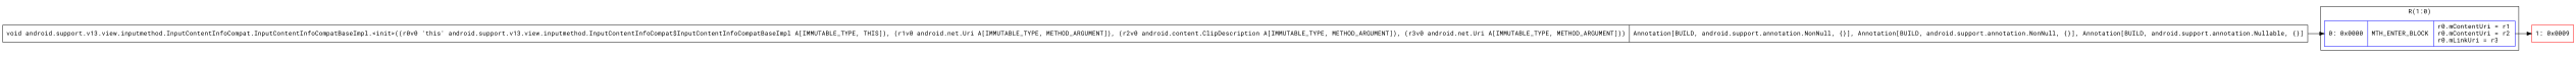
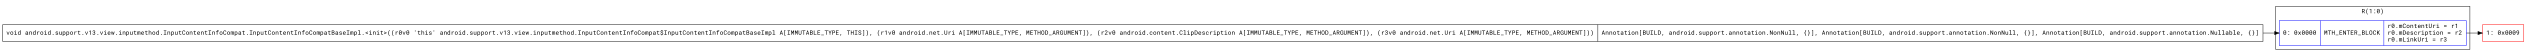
  digraph {
    rankdir=LR
    fontname="Roboto Mono"
    node [shape=record fontname="Roboto Mono"]
    edge [fontname="Roboto Mono"]
-   n1 [color=blue label="{0\:\ 0x0000|MTH_ENTER_BLOCK\l|r0.mContentUri = r1\lr0.mContentUri = r2\lr0.mLinkUri = r3\l}"]
+   n1 [color=blue label="{0\:\ 0x0000|MTH_ENTER_BLOCK\l|r0.mContentUri = r1\lr0.mDescription = r2\lr0.mLinkUri = r3\l}"]
    n2 [color=red label="{1\:\ 0x0009}"]
    n3 [label="{void android.support.v13.view.inputmethod.InputContentInfoCompat.InputContentInfoCompatBaseImpl.\<init\>((r0v0 'this' android.support.v13.view.inputmethod.InputContentInfoCompat$InputContentInfoCompatBaseImpl A[IMMUTABLE_TYPE, THIS]), (r1v0 android.net.Uri A[IMMUTABLE_TYPE, METHOD_ARGUMENT]), (r2v0 android.content.ClipDescription A[IMMUTABLE_TYPE, METHOD_ARGUMENT]), (r3v0 android.net.Uri A[IMMUTABLE_TYPE, METHOD_ARGUMENT]))  | Annotation[BUILD, android.support.annotation.NonNull, \{\}], Annotation[BUILD, android.support.annotation.NonNull, \{\}], Annotation[BUILD, android.support.annotation.Nullable, \{\}]\l}"]
    subgraph cluster_1 {
      label="R(1:0)"
      n1
    }
    n1 -> n2
    n3 -> n1
  }
